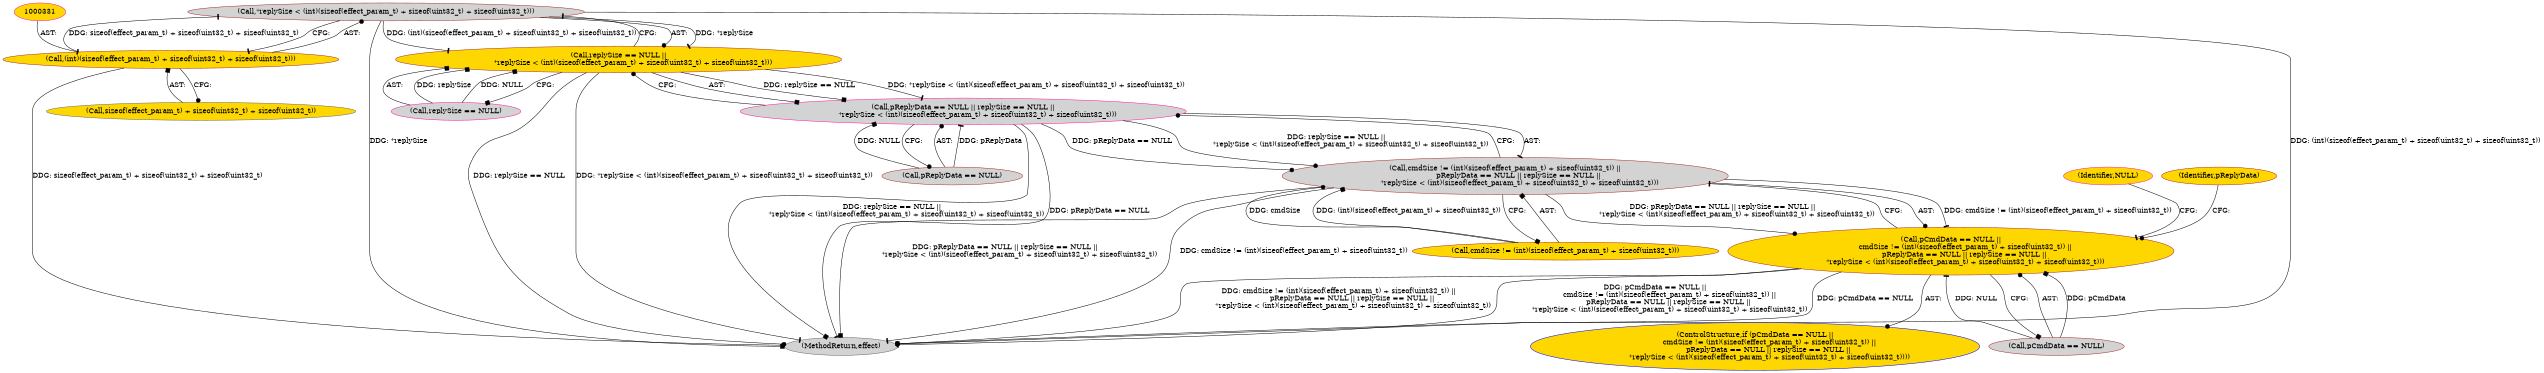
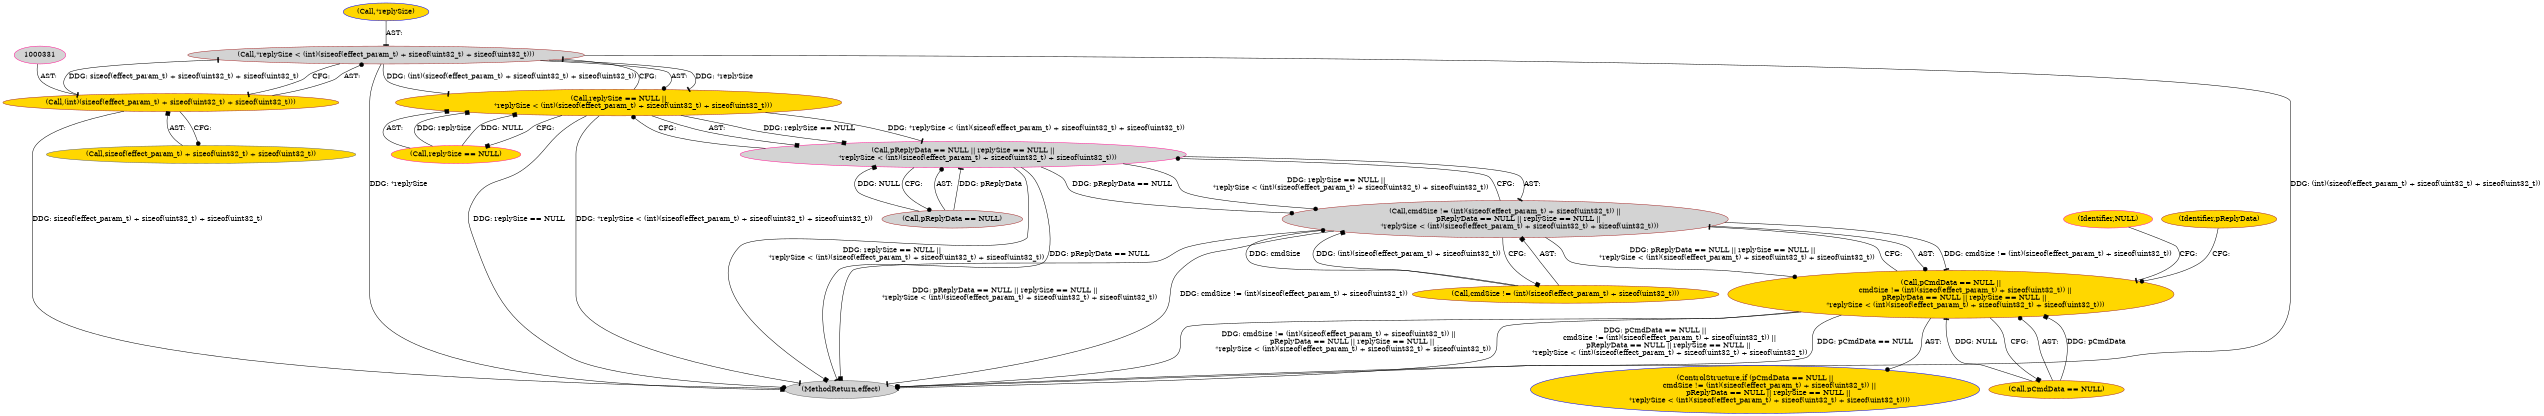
  digraph {
    node [color=brown fillcolor=gold style=filled]
    edge [arrowhead=tee]
    n1 [fillcolor=lightgrey label="(Call,*replySize < (int)(sizeof(effect_param_t) + sizeof(uint32_t) + sizeof(uint32_t)))"]
    n2 [label="(Call,(int)(sizeof(effect_param_t) + sizeof(uint32_t) + sizeof(uint32_t)))"]
    n3 [label="(Call,replySize == NULL ||\n             *replySize < (int)(sizeof(effect_param_t) + sizeof(uint32_t) + sizeof(uint32_t)))"]
    n4 [color=gray40 fillcolor=lightgrey label="(MethodReturn,effect)"]
    n5 [color=gray40 label="(Call,sizeof(effect_param_t) + sizeof(uint32_t) + sizeof(uint32_t))"]
    n6 [color=deeppink fillcolor=lightgrey label="(Call,pReplyData == NULL || replySize == NULL ||\n             *replySize < (int)(sizeof(effect_param_t) + sizeof(uint32_t) + sizeof(uint32_t)))"]
-   n7 [color=deeppink fillcolor=lightgrey label="(Call,replySize == NULL)"]
+   n7 [color=deeppink label="(Call,replySize == NULL)"]
    n8 [fillcolor=lightgrey label="(Call,cmdSize != (int)(sizeof(effect_param_t) + sizeof(uint32_t)) ||\n            pReplyData == NULL || replySize == NULL ||\n             *replySize < (int)(sizeof(effect_param_t) + sizeof(uint32_t) + sizeof(uint32_t)))"]
    n9 [fillcolor=lightgrey label="(Call,pReplyData == NULL)"]
    n10 [label="(Call,pCmdData == NULL ||\n             cmdSize != (int)(sizeof(effect_param_t) + sizeof(uint32_t)) ||\n            pReplyData == NULL || replySize == NULL ||\n             *replySize < (int)(sizeof(effect_param_t) + sizeof(uint32_t) + sizeof(uint32_t)))"]
    n11 [label="(Call,cmdSize != (int)(sizeof(effect_param_t) + sizeof(uint32_t)))"]
-   n12 [fillcolor=lightgrey label="(Call,pCmdData == NULL)"]
+   n12 [label="(Call,pCmdData == NULL)"]
    n13 [color=blue label="(ControlStructure,if (pCmdData == NULL ||\n             cmdSize != (int)(sizeof(effect_param_t) + sizeof(uint32_t)) ||\n            pReplyData == NULL || replySize == NULL ||\n             *replySize < (int)(sizeof(effect_param_t) + sizeof(uint32_t) + sizeof(uint32_t))))"]
    n14 [color=deeppink label="(Identifier,NULL)"]
    n15 [label="(Identifier,pReplyData)"]
-   1000331 [color=deeppink]
+   n16 [color=blue label="(Call,*replySize)"]
+   1000331 [color=deeppink fillcolor=lightgrey]
    n1 -> n2 [label="CFG: "]
    n1 -> n3 [arrowhead=dot label="AST: "]
    n1 -> n3 [label="DDG: *replySize"]
    n1 -> n3 [label="DDG: (int)(sizeof(effect_param_t) + sizeof(uint32_t) + sizeof(uint32_t))"]
    n1 -> n4 [arrowhead=box label="DDG: *replySize"]
    n1 -> n4 [arrowhead=dot label="DDG: (int)(sizeof(effect_param_t) + sizeof(uint32_t) + sizeof(uint32_t))"]
    n2 -> n1 [arrowhead=dot label="AST: "]
    n2 -> n1 [label="DDG: sizeof(effect_param_t) + sizeof(uint32_t) + sizeof(uint32_t)"]
    n2 -> n4 [arrowhead=dot label="DDG: sizeof(effect_param_t) + sizeof(uint32_t) + sizeof(uint32_t)"]
    n2 -> n5 [arrowhead=dot label="CFG: "]
    n3 -> n1 [label="CFG: "]
    n3 -> n4 [arrowhead=dot label="DDG: replySize == NULL"]
    n3 -> n4 [label="DDG: *replySize < (int)(sizeof(effect_param_t) + sizeof(uint32_t) + sizeof(uint32_t))"]
    n3 -> n6 [arrowhead=box label="AST: "]
    n3 -> n6 [arrowhead=box label="DDG: replySize == NULL"]
    n3 -> n6 [label="DDG: *replySize < (int)(sizeof(effect_param_t) + sizeof(uint32_t) + sizeof(uint32_t))"]
    n3 -> n7 [arrowhead=box label="CFG: "]
    n5 -> n2 [arrowhead=box label="AST: "]
    n6 -> n3 [arrowhead=dot label="CFG: "]
    n6 -> n4 [arrowhead=box label="DDG: replySize == NULL ||\n             *replySize < (int)(sizeof(effect_param_t) + sizeof(uint32_t) + sizeof(uint32_t))"]
    n6 -> n4 [label="DDG: pReplyData == NULL"]
    n6 -> n8 [label="AST: "]
    n6 -> n8 [arrowhead=dot label="DDG: pReplyData == NULL"]
    n6 -> n8 [arrowhead=dot label="DDG: replySize == NULL ||\n             *replySize < (int)(sizeof(effect_param_t) + sizeof(uint32_t) + sizeof(uint32_t))"]
    n6 -> n9 [arrowhead=dot label="CFG: "]
    n7 -> n3 [arrowhead=box label="AST: "]
    n7 -> n3 [arrowhead=box label="DDG: replySize"]
    n7 -> n3 [arrowhead=box label="DDG: NULL"]
    n8 -> n4 [label="DDG: cmdSize != (int)(sizeof(effect_param_t) + sizeof(uint32_t))"]
    n8 -> n4 [arrowhead=box label="DDG: pReplyData == NULL || replySize == NULL ||\n             *replySize < (int)(sizeof(effect_param_t) + sizeof(uint32_t) + sizeof(uint32_t))"]
    n8 -> n6 [arrowhead=dot label="CFG: "]
    n8 -> n10 [arrowhead=dot label="AST: "]
    n8 -> n10 [label="DDG: cmdSize != (int)(sizeof(effect_param_t) + sizeof(uint32_t))"]
    n8 -> n10 [arrowhead=dot label="DDG: pReplyData == NULL || replySize == NULL ||\n             *replySize < (int)(sizeof(effect_param_t) + sizeof(uint32_t) + sizeof(uint32_t))"]
    n8 -> n11 [arrowhead=box label="CFG: "]
    n9 -> n6 [arrowhead=dot label="AST: "]
    n9 -> n6 [label="DDG: pReplyData"]
    n9 -> n6 [arrowhead=box label="DDG: NULL"]
    n10 -> n4 [arrowhead=box label="DDG: cmdSize != (int)(sizeof(effect_param_t) + sizeof(uint32_t)) ||\n            pReplyData == NULL || replySize == NULL ||\n             *replySize < (int)(sizeof(effect_param_t) + sizeof(uint32_t) + sizeof(uint32_t))"]
    n10 -> n4 [label="DDG: pCmdData == NULL ||\n             cmdSize != (int)(sizeof(effect_param_t) + sizeof(uint32_t)) ||\n            pReplyData == NULL || replySize == NULL ||\n             *replySize < (int)(sizeof(effect_param_t) + sizeof(uint32_t) + sizeof(uint32_t))"]
    n10 -> n4 [label="DDG: pCmdData == NULL"]
    n10 -> n8 [label="CFG: "]
    n10 -> n12 [arrowhead=box label="CFG: "]
    n10 -> n13 [arrowhead=dot label="AST: "]
    n11 -> n8 [arrowhead=box label="AST: "]
    n11 -> n8 [arrowhead=dot label="DDG: cmdSize"]
    n11 -> n8 [arrowhead=box label="DDG: (int)(sizeof(effect_param_t) + sizeof(uint32_t))"]
    n12 -> n10 [arrowhead=dot label="AST: "]
    n12 -> n10 [arrowhead=box label="DDG: pCmdData"]
    n12 -> n10 [label="DDG: NULL"]
    n14 -> n10 [label="CFG: "]
    n15 -> n10 [arrowhead=dot label="CFG: "]
+   n16 -> n1 [label="AST: "]
    1000331 -> n2 [label="AST: "]
  }
